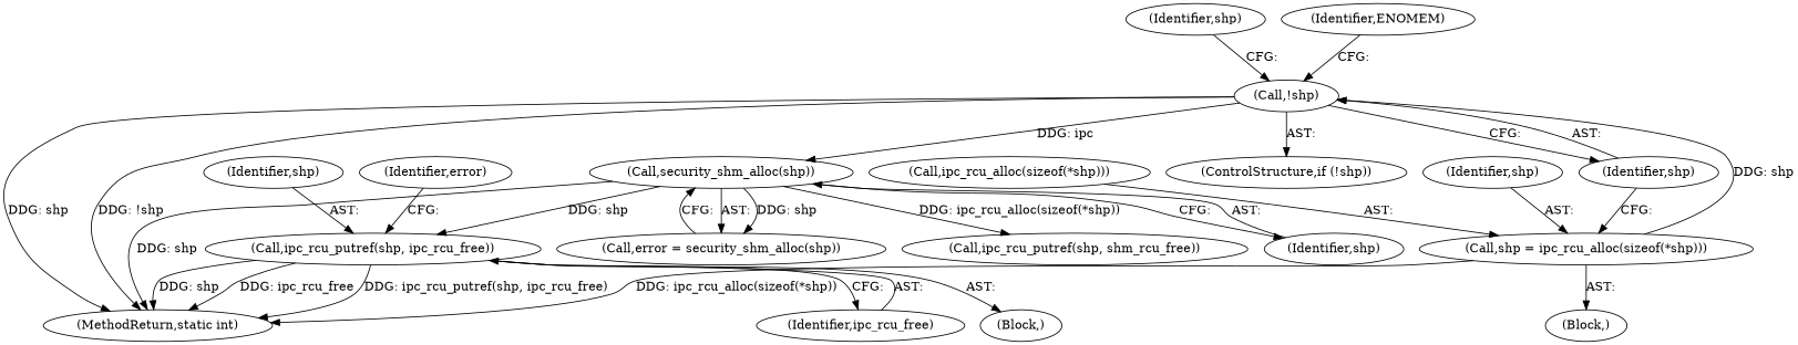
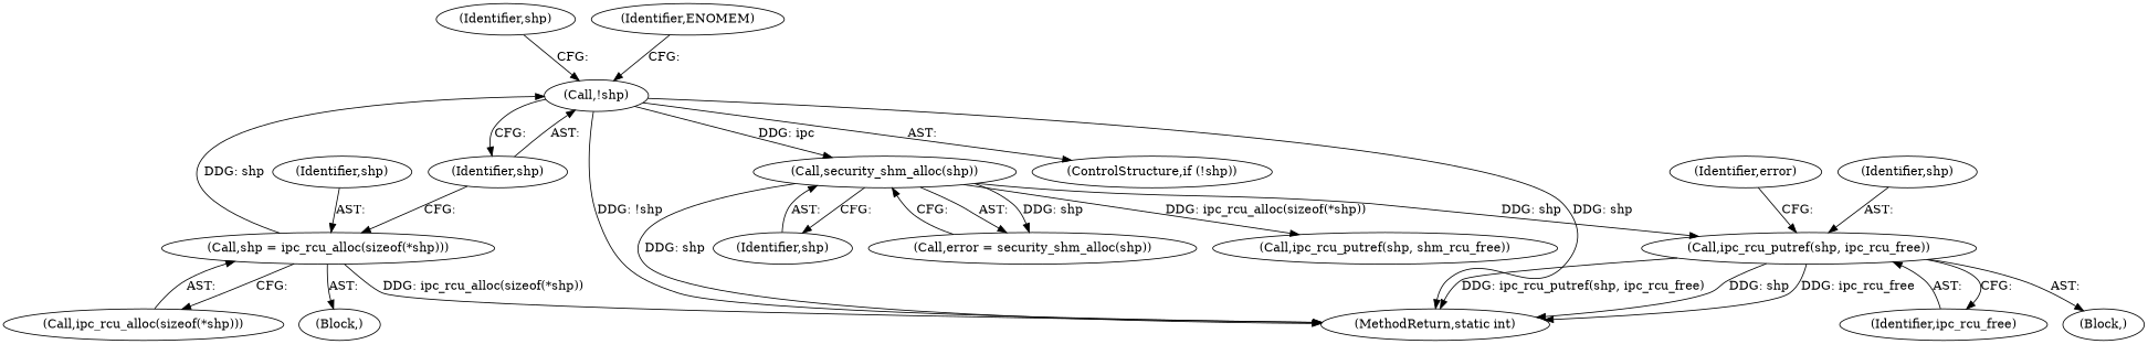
  digraph {
    n1 [label="(Call,ipc_rcu_putref(shp, ipc_rcu_free))"]
    n2 [label="(Identifier,ipc_rcu_free)"]
    n3 [label="(Block,)"]
    n4 [label="(MethodReturn,static int)"]
    n5 [label="(Call,security_shm_alloc(shp))"]
    n6 [label="(Call,error = security_shm_alloc(shp))"]
    n7 [label="(Call,ipc_rcu_putref(shp, shm_rcu_free))"]
    n8 [label="(Identifier,shp)"]
    n9 [label="(Call,!shp)"]
    n10 [label="(Identifier,shp)"]
    n11 [label="(ControlStructure,if (!shp))"]
    n12 [label="(Call,shp = ipc_rcu_alloc(sizeof(*shp)))"]
    n13 [label="(Block,)"]
    n14 [label="(Call,ipc_rcu_alloc(sizeof(*shp)))"]
    n15 [label="(Identifier,shp)"]
    n16 [label="(Identifier,shp)"]
    n17 [label="(Identifier,error)"]
    n18 [label="(Identifier,shp)"]
    n19 [label="(Identifier,ENOMEM)"]
    n1 -> n2 [label="CFG: "]
    n1 -> n3 [label="AST: "]
    n1 -> n4 [label="DDG: shp"]
    n1 -> n4 [label="DDG: ipc_rcu_free"]
    n1 -> n4 [label="DDG: ipc_rcu_putref(shp, ipc_rcu_free)"]
    n2 -> n1 [label="AST: "]
    n5 -> n1 [label="DDG: shp"]
    n5 -> n4 [label="DDG: shp"]
    n5 -> n6 [label="AST: "]
    n5 -> n6 [label="DDG: shp"]
    n5 -> n7 [label="DDG: ipc_rcu_alloc(sizeof(*shp))"]
    n5 -> n8 [label="CFG: "]
    n6 -> n5 [label="CFG: "]
    n8 -> n5 [label="AST: "]
    n9 -> n4 [label="DDG: shp"]
    n9 -> n4 [label="DDG: !shp"]
    n9 -> n5 [label="DDG: ipc"]
    n9 -> n10 [label="CFG: "]
    n9 -> n11 [label="AST: "]
    n10 -> n9 [label="AST: "]
    n10 -> n12 [label="CFG: "]
    n12 -> n4 [label="DDG: ipc_rcu_alloc(sizeof(*shp))"]
    n12 -> n9 [label="DDG: shp"]
    n12 -> n13 [label="AST: "]
+   n12 -> n14 [label="CFG: "]
    n14 -> n12 [label="AST: "]
    n15 -> n9 [label="CFG: "]
    n16 -> n12 [label="AST: "]
    n17 -> n1 [label="CFG: "]
    n18 -> n1 [label="AST: "]
    n19 -> n9 [label="CFG: "]
  }
